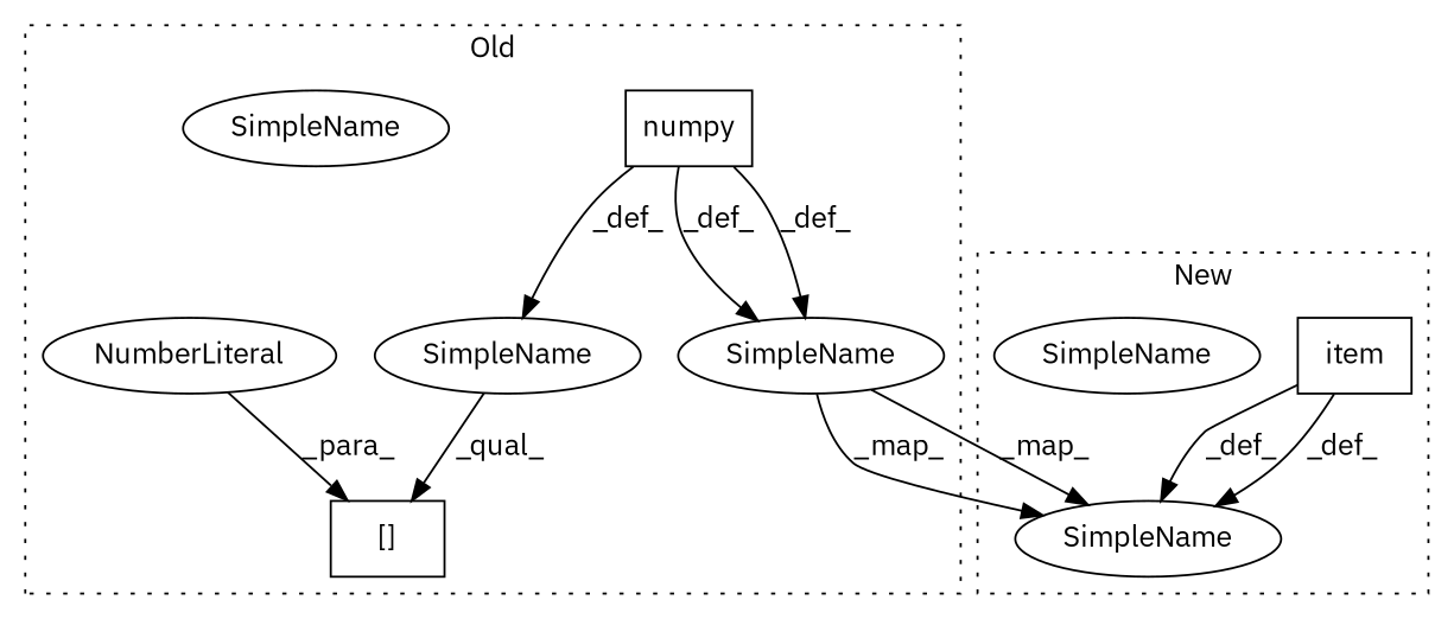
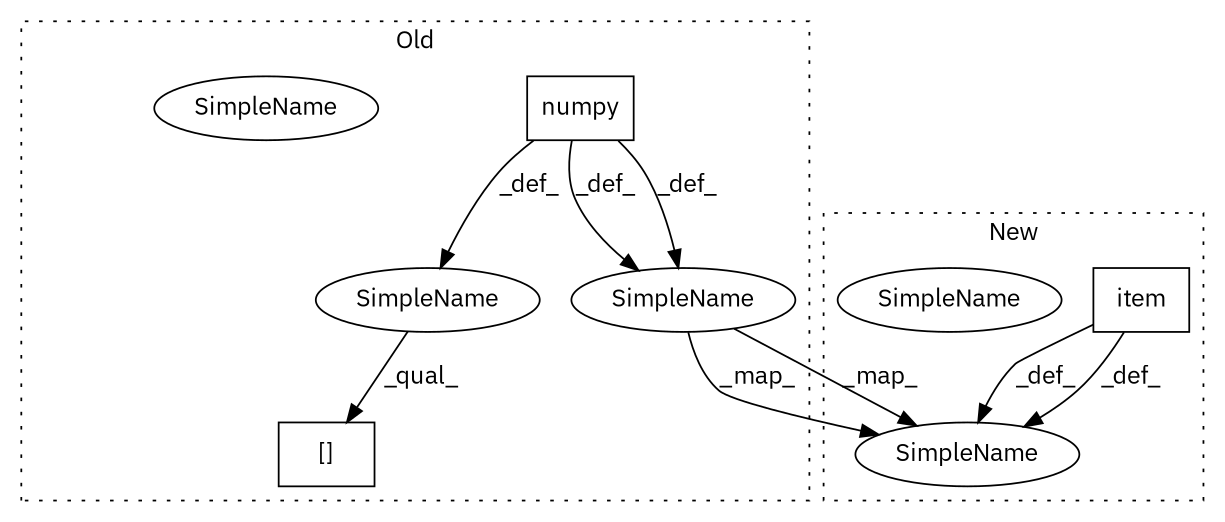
  digraph {
    fontname="IBM Plex Sans"
    node [a=42 fontname="IBM Plex Sans" l=5 s=22483 shape=ellipse]
    edge [fontname="IBM Plex Sans"]
    n1 [a=32 l=7 label=numpy s=20617 shape=box]
    n2 [a=2 l="38,1" label="[]" s="20587,20626" shape=box]
-   n3 [a=34 l=1 label=NumberLiteral s=20625]
    n4 [label=SimpleName]
    n5 [label=SimpleName]
    n6 [label=SimpleName l="" s=""]
    n7 [a=32 l=6 label=item s=20453 shape=box]
    n8 [label=SimpleName s=22270]
    n9 [label=SimpleName s=22270]
    subgraph cluster_1 {
      label=Old
      style=dotted
      n1
      n2
-     n3
      n4
      n5
      n6
    }
    subgraph cluster_2 {
      label=New
      style=dotted
      n7
      n8
      n9
    }
    n1 -> n5 [label=_def_]
    n1 -> n5 [label=_def_]
    n1 -> n6 [label=_def_]
-   n3 -> n2 [label=_para_]
    n5 -> n9 [label=_map_]
    n5 -> n9 [label=_map_]
    n6 -> n2 [label=_qual_]
    n7 -> n9 [label=_def_]
    n7 -> n9 [label=_def_]
  }
